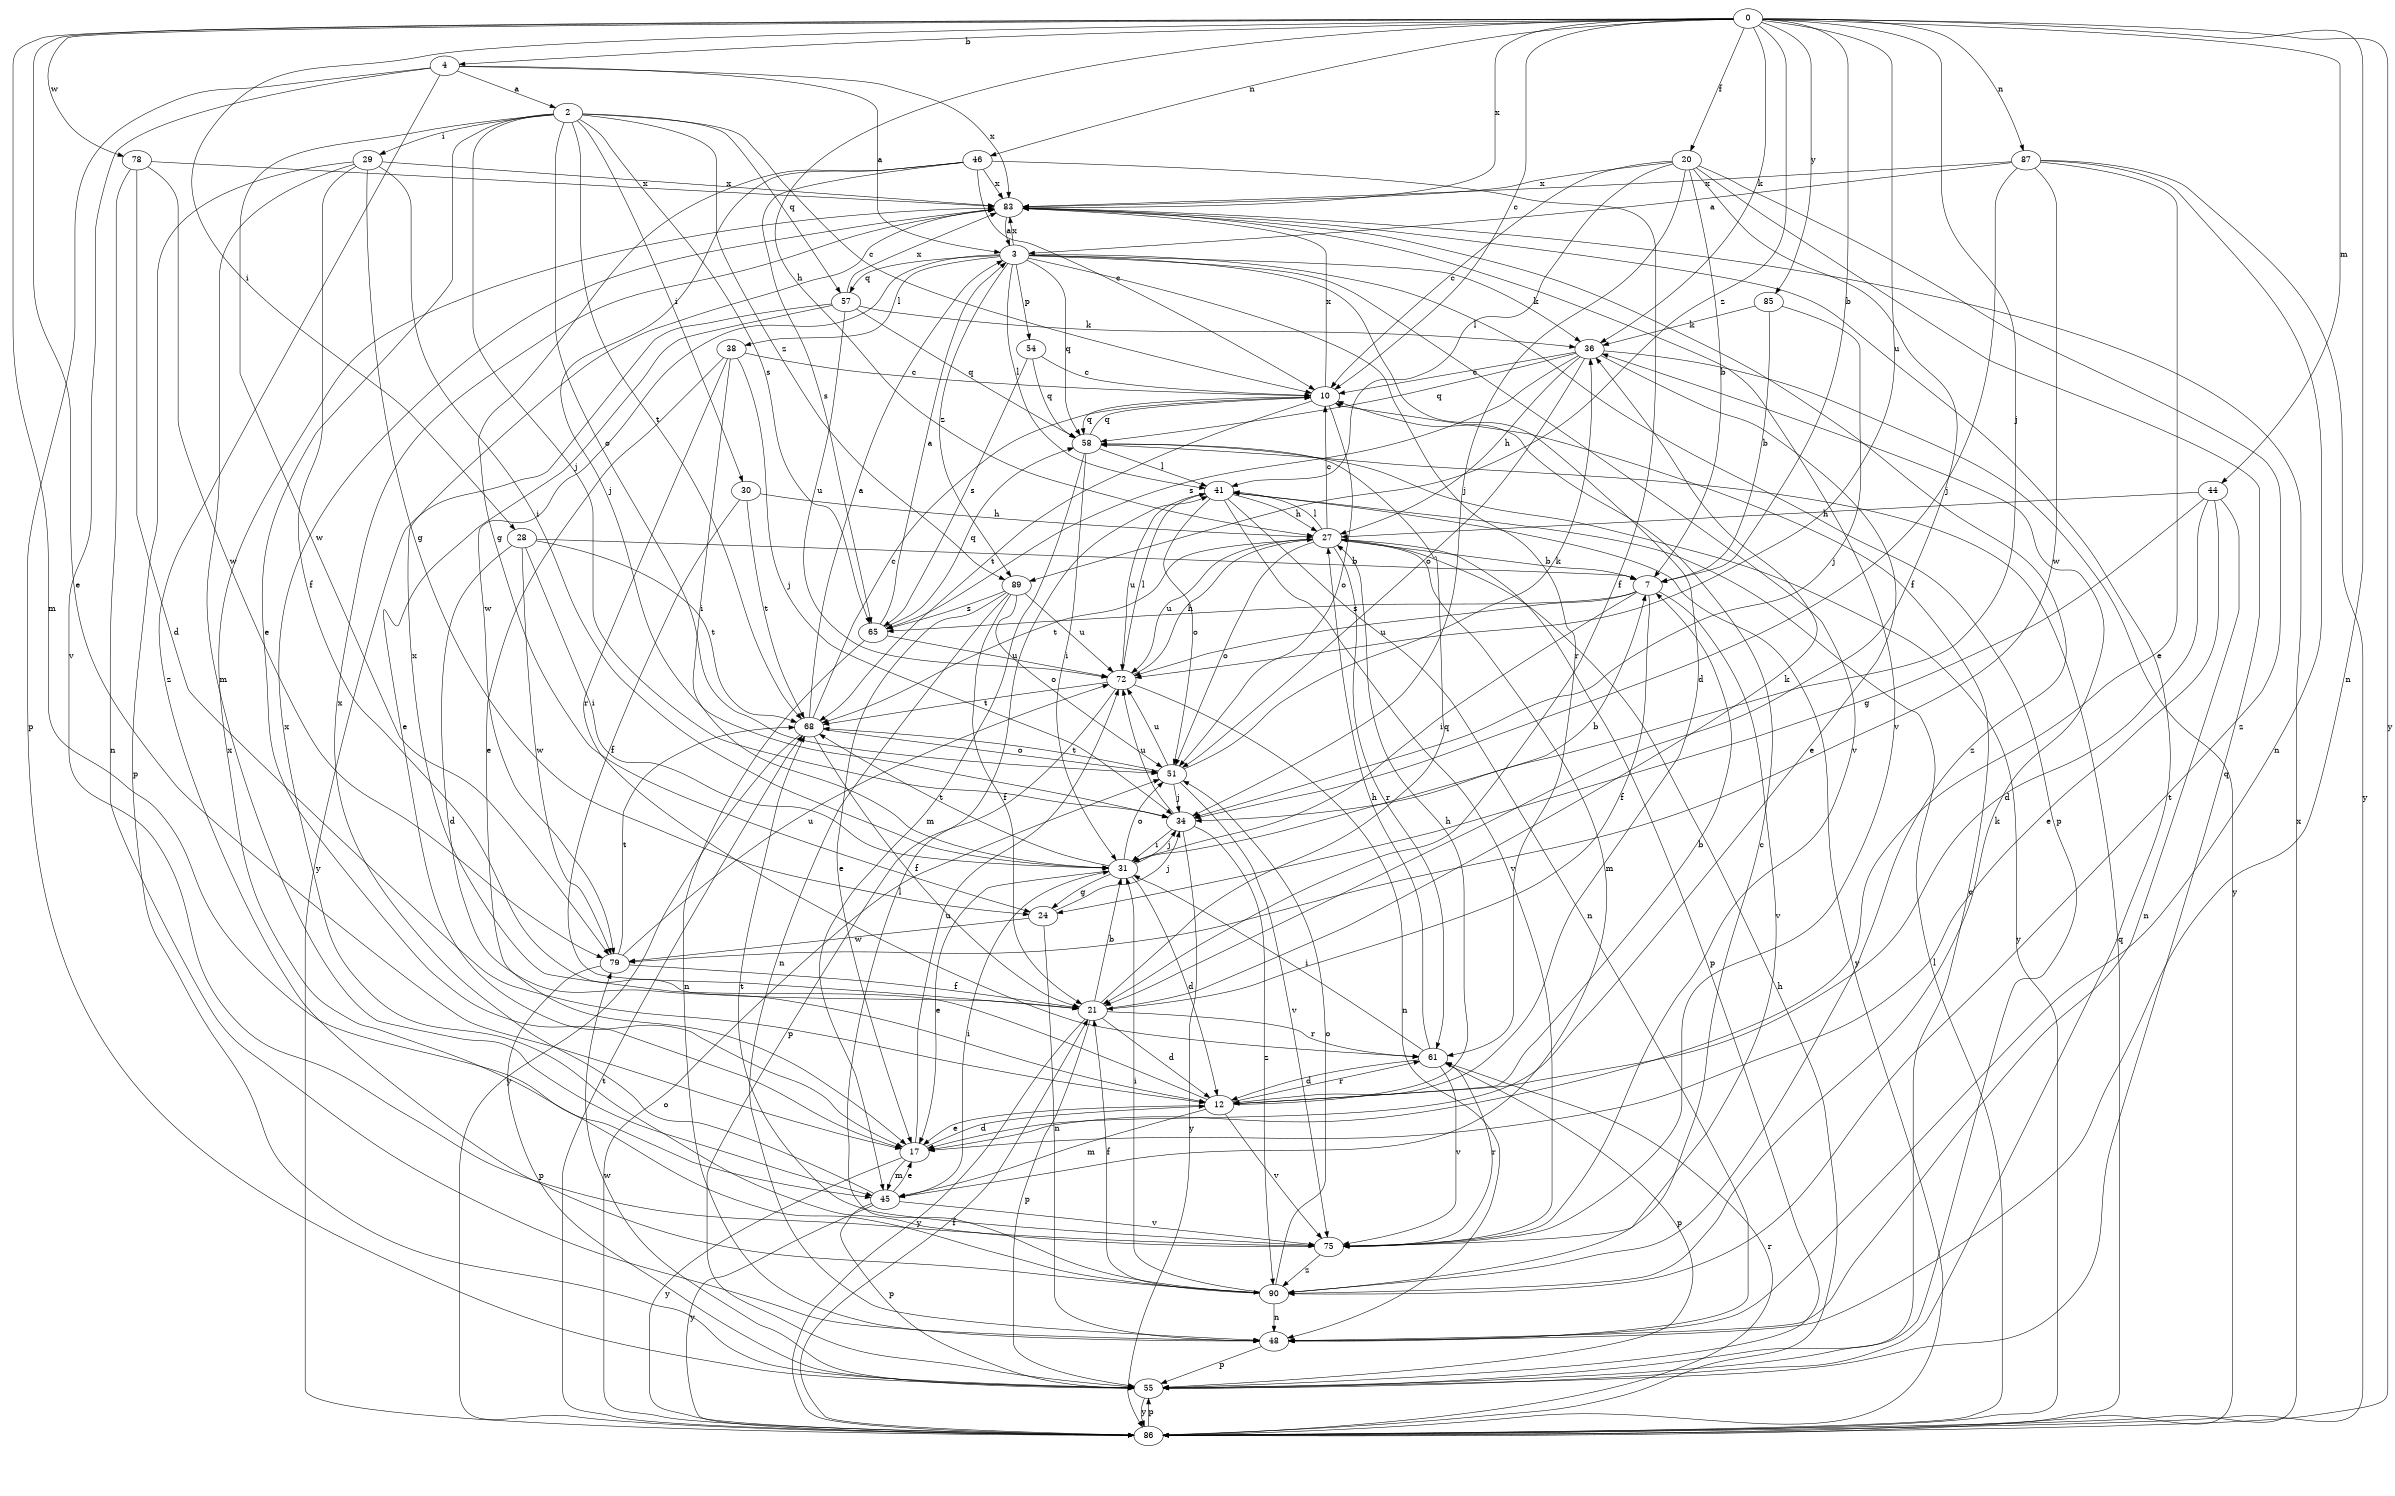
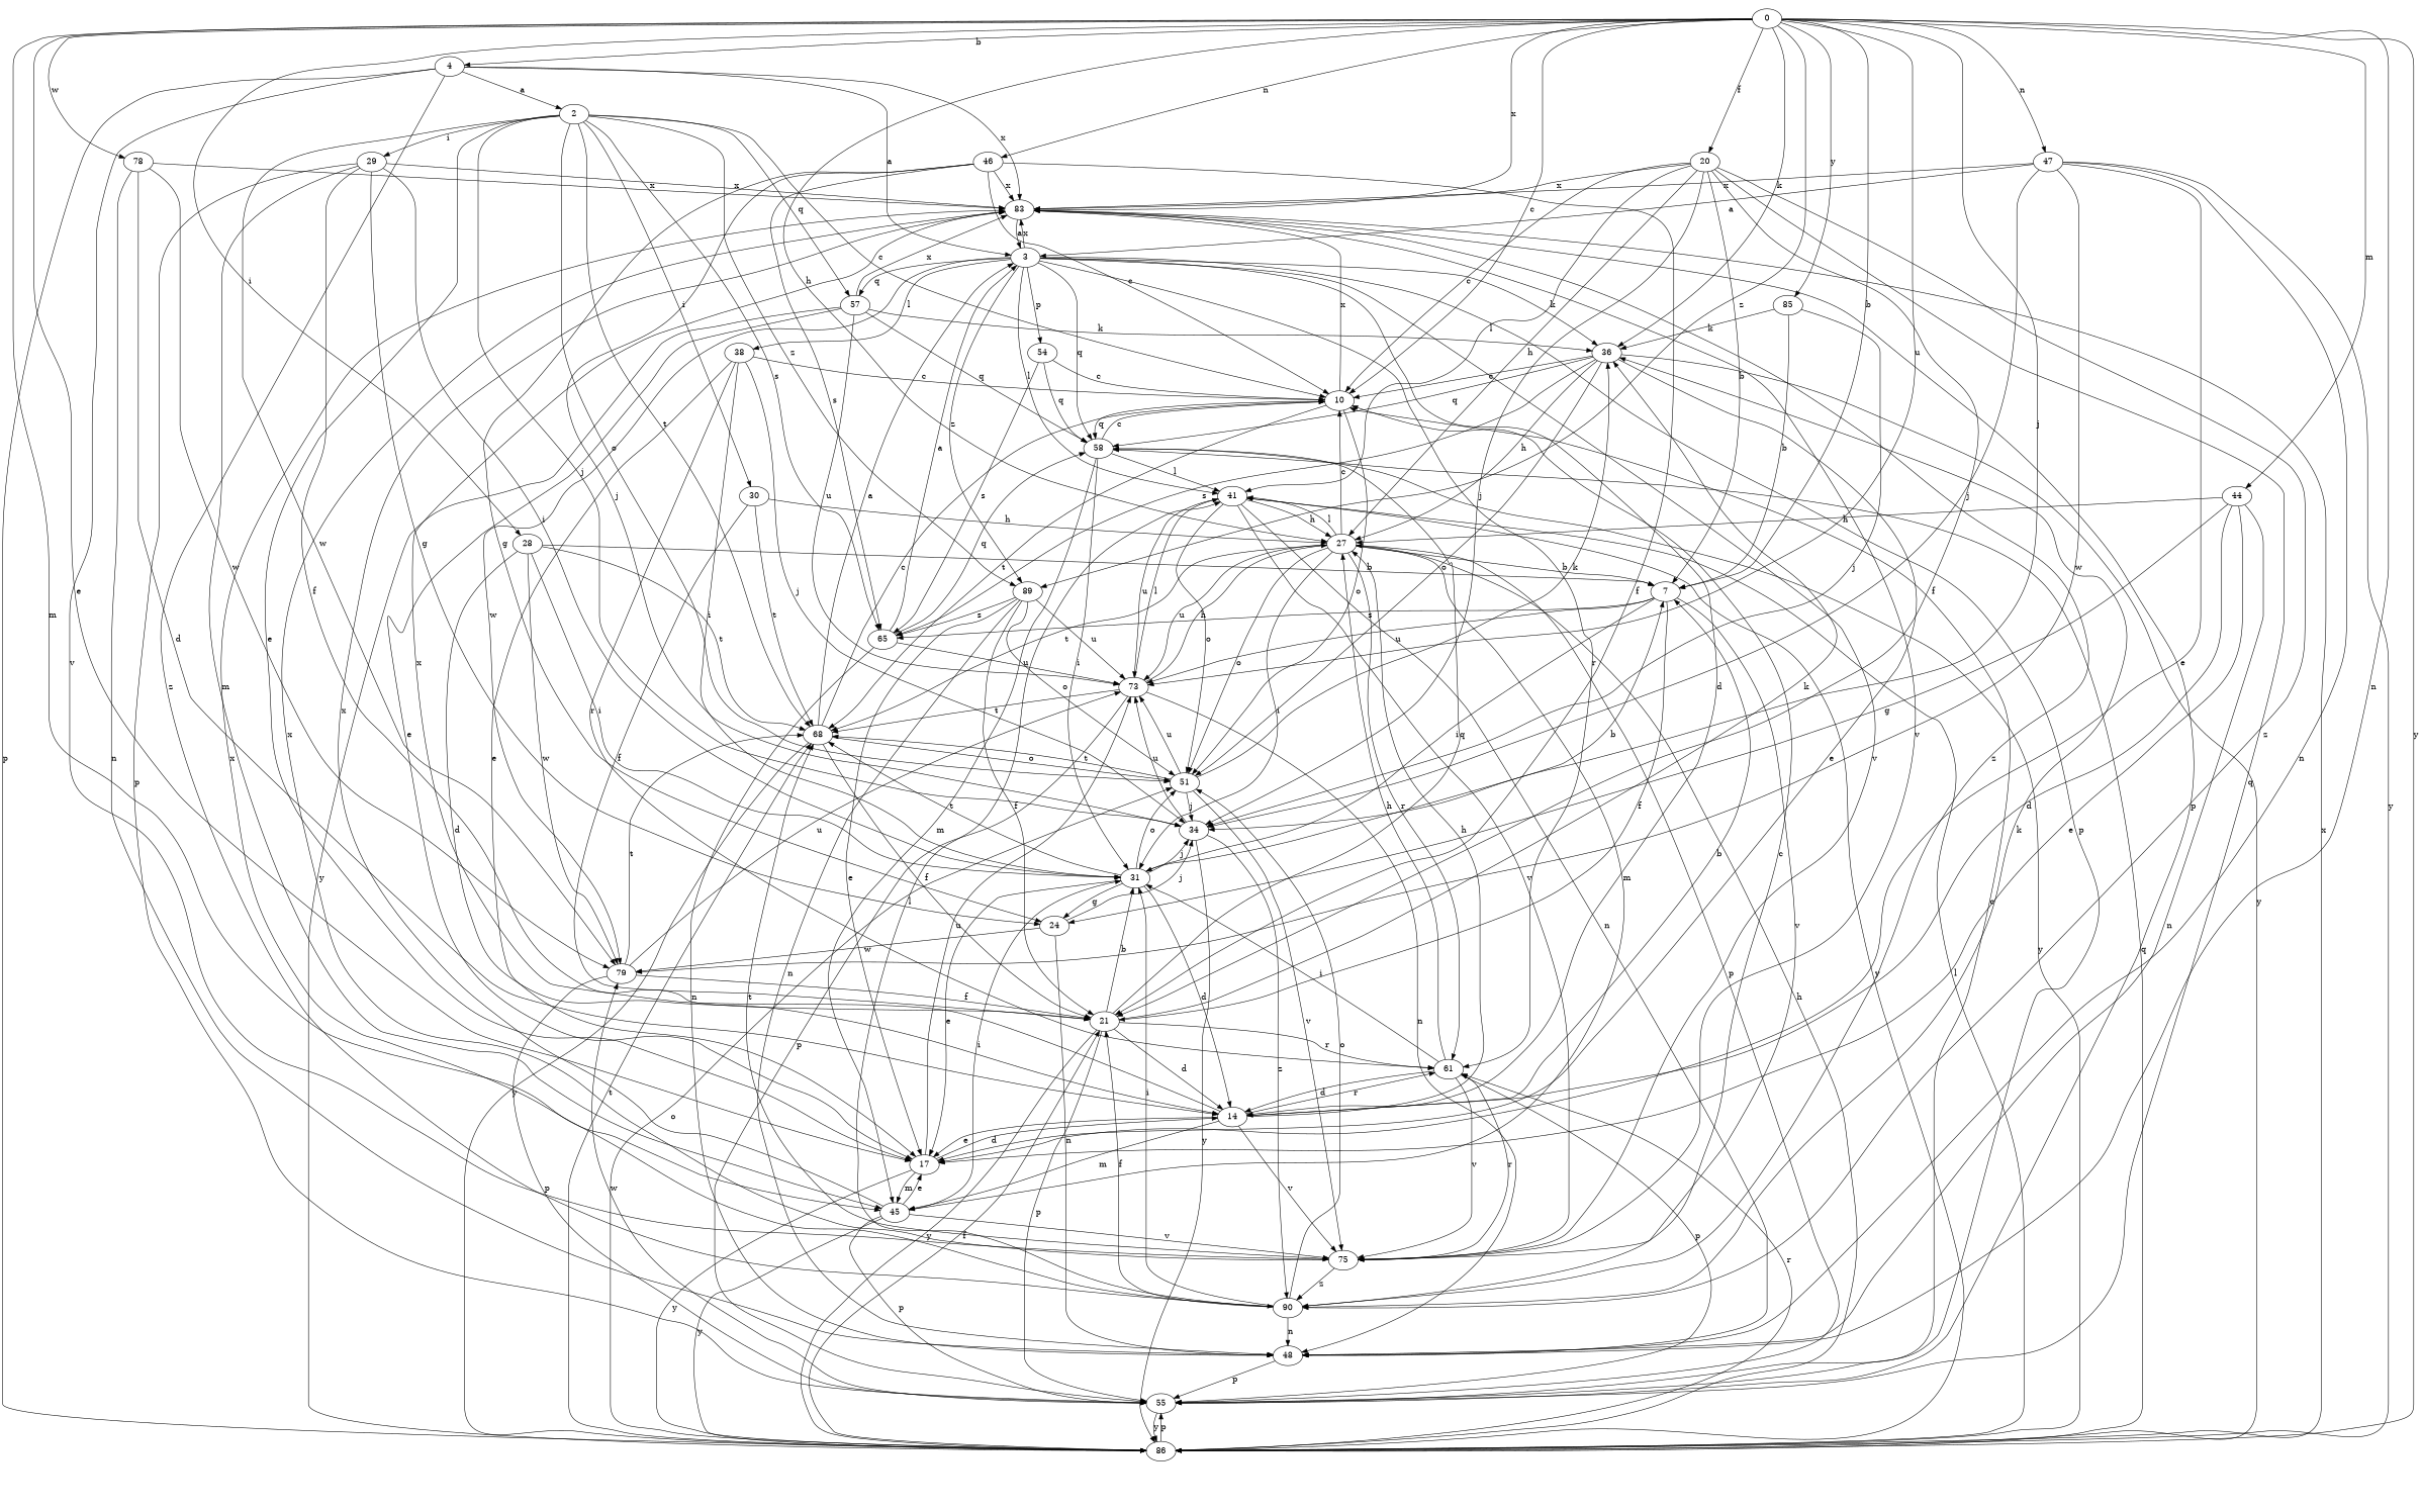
  strict digraph {
    0
    4
    7
    10
    17
    20
    27
    28
    34
    n10 [label=36]
    44
    45
    46
-   47 [label=87]
+   47
    48
-   72
+   72 [label=73]
    78
    83
    85
    86
    89
    2
    3
    55
    75
    90
    21
    65
    31
    51
    68
    58
-   14 [label=12]
+   14
    41
    61
    79
    24
    29
    30
    57
    38
    54
    0 -> 4 [label=b]
    0 -> 7 [label=b]
    0 -> 10 [label=c]
    0 -> 17 [label=e]
    0 -> 20 [label=f]
    0 -> 27 [label=h]
    0 -> 28 [label=i]
    0 -> 34 [label=j]
    0 -> n10 [label=k]
    0 -> 44 [label=m]
    0 -> 45 [label=m]
    0 -> 46 [label=n]
    0 -> 47 [label=n]
    0 -> 48 [label=n]
    0 -> 72 [label=u]
    0 -> 78 [label=w]
    0 -> 83 [label=x]
    0 -> 85 [label=y]
    0 -> 86 [label=y]
    0 -> 89 [label=z]
    4 -> 83 [label=x]
    4 -> 2 [label=a]
    4 -> 3 [label=a]
-   4 -> 55 [label=p]
+   4 -> 86 [label=p]
    4 -> 75 [label=v]
    4 -> 90 [label=z]
    7 -> 72 [label=u]
    7 -> 75 [label=v]
    7 -> 21 [label=f]
    7 -> 65 [label=s]
    7 -> 31 [label=i]
    10 -> 83 [label=x]
    10 -> 51 [label=o]
    10 -> 68 [label=t]
    10 -> 58 [label=q]
    17 -> 45 [label=m]
    17 -> 72 [label=u]
    17 -> 86 [label=y]
    17 -> 14 [label=d]
    20 -> 7 [label=b]
    20 -> 10 [label=c]
+   20 -> 27 [label=h]
    20 -> 34 [label=j]
    20 -> 83 [label=x]
    20 -> 55 [label=q]
    20 -> 90 [label=z]
    20 -> 21 [label=f]
    20 -> 41 [label=l]
    27 -> 7 [label=b]
    27 -> 10 [label=c]
    27 -> 45 [label=m]
    27 -> 72 [label=u]
    27 -> 55 [label=p]
    27 -> 51 [label=o]
    27 -> 68 [label=t]
    27 -> 41 [label=l]
    27 -> 61 [label=r]
    28 -> 7 [label=b]
    28 -> 31 [label=i]
    28 -> 68 [label=t]
    28 -> 14 [label=d]
    28 -> 79 [label=w]
    34 -> 72 [label=u]
    34 -> 86 [label=y]
    34 -> 90 [label=z]
-   34 -> 31 [label=i]
+   27 -> 31 [label=i]
    n10 -> 10 [label=c]
    n10 -> 17 [label=e]
    n10 -> 27 [label=h]
    n10 -> 86 [label=y]
    n10 -> 65 [label=s]
    n10 -> 51 [label=o]
    n10 -> 58 [label=q]
    44 -> 17 [label=e]
    44 -> 27 [label=h]
    44 -> 48 [label=n]
    44 -> 14 [label=d]
    44 -> 24 [label=g]
    45 -> 17 [label=e]
    45 -> 83 [label=x]
    45 -> 86 [label=y]
    45 -> 55 [label=p]
    45 -> 75 [label=v]
    45 -> 31 [label=i]
    46 -> 10 [label=c]
    46 -> 34 [label=j]
    46 -> 83 [label=x]
    46 -> 21 [label=f]
    46 -> 65 [label=s]
    46 -> 24 [label=g]
    47 -> 17 [label=e]
    47 -> 34 [label=j]
    47 -> 48 [label=n]
    47 -> 83 [label=x]
    47 -> 86 [label=y]
    47 -> 3 [label=a]
    47 -> 79 [label=w]
    48 -> 55 [label=p]
    72 -> 27 [label=h]
    72 -> 48 [label=n]
    72 -> 55 [label=p]
    72 -> 68 [label=t]
    72 -> 41 [label=l]
    78 -> 48 [label=n]
    78 -> 83 [label=x]
    78 -> 14 [label=d]
    78 -> 79 [label=w]
    83 -> 3 [label=a]
-   83 -> 55 [label=t]
+   83 -> 55 [label=p]
    83 -> 75 [label=v]
    83 -> 90 [label=z]
    85 -> 7 [label=b]
    85 -> 34 [label=j]
    85 -> n10 [label=k]
    86 -> 27 [label=h]
    86 -> 83 [label=x]
    86 -> 55 [label=p]
    86 -> 21 [label=f]
    86 -> 51 [label=o]
    86 -> 68 [label=t]
    86 -> 58 [label=q]
    86 -> 41 [label=l]
    86 -> 61 [label=r]
    89 -> 17 [label=e]
    89 -> 48 [label=n]
    89 -> 72 [label=u]
    89 -> 21 [label=f]
    89 -> 65 [label=s]
    89 -> 51 [label=o]
    2 -> 10 [label=c]
    2 -> 17 [label=e]
    2 -> 34 [label=j]
    2 -> 89 [label=z]
    2 -> 65 [label=s]
    2 -> 51 [label=o]
    2 -> 68 [label=t]
    2 -> 79 [label=w]
    2 -> 29 [label=i]
    2 -> 30 [label=i]
    2 -> 57 [label=q]
    3 -> n10 [label=k]
    3 -> 83 [label=x]
    3 -> 89 [label=z]
    3 -> 55 [label=p]
    3 -> 75 [label=v]
    3 -> 58 [label=q]
    3 -> 14 [label=d]
    3 -> 41 [label=l]
    3 -> 61 [label=r]
    3 -> 79 [label=w]
    3 -> 57 [label=q]
    3 -> 38 [label=l]
    3 -> 54 [label=p]
    55 -> 10 [label=c]
    55 -> 86 [label=y]
    55 -> 79 [label=w]
    75 -> 83 [label=x]
    75 -> 90 [label=z]
    75 -> 68 [label=t]
    75 -> 61 [label=r]
    90 -> 10 [label=c]
    90 -> n10 [label=k]
    90 -> 48 [label=n]
    90 -> 83 [label=x]
    90 -> 21 [label=f]
    90 -> 31 [label=i]
    90 -> 51 [label=o]
    90 -> 41 [label=l]
    21 -> n10 [label=k]
    21 -> 86 [label=y]
    21 -> 55 [label=p]
    21 -> 31 [label=b]
    21 -> 58 [label=q]
    21 -> 14 [label=d]
    21 -> 61 [label=r]
    65 -> 48 [label=n]
    65 -> 72 [label=u]
    65 -> 3 [label=a]
    65 -> 58 [label=q]
    31 -> 7 [label=b]
    31 -> 17 [label=e]
    31 -> 34 [label=j]
    31 -> 51 [label=o]
    31 -> 68 [label=t]
    31 -> 14 [label=d]
    31 -> 24 [label=g]
    51 -> 34 [label=j]
    51 -> n10 [label=k]
    51 -> 72 [label=u]
    51 -> 75 [label=v]
    51 -> 68 [label=t]
    68 -> 10 [label=c]
    68 -> 86 [label=y]
    68 -> 3 [label=a]
    68 -> 21 [label=f]
    68 -> 51 [label=o]
-   58 -> 10 [label=q]
+   58 -> 10 [label=c]
    58 -> 45 [label=m]
    58 -> 86 [label=y]
    58 -> 31 [label=i]
    58 -> 41 [label=l]
    14 -> 7 [label=b]
    14 -> 17 [label=e]
    14 -> 27 [label=h]
    14 -> 45 [label=m]
    14 -> 83 [label=x]
    14 -> 75 [label=v]
    14 -> 61 [label=r]
    41 -> 27 [label=h]
    41 -> 48 [label=n]
    41 -> 72 [label=u]
    41 -> 86 [label=y]
    41 -> 75 [label=v]
    41 -> 51 [label=o]
    61 -> 27 [label=h]
    61 -> 55 [label=p]
    61 -> 75 [label=v]
    61 -> 31 [label=i]
    61 -> 14 [label=d]
    79 -> 72 [label=u]
    79 -> 55 [label=p]
    79 -> 21 [label=f]
    79 -> 68 [label=t]
    24 -> 34 [label=j]
    24 -> 48 [label=n]
    24 -> 79 [label=w]
    29 -> 45 [label=m]
    29 -> 83 [label=x]
    29 -> 55 [label=p]
    29 -> 21 [label=f]
    29 -> 31 [label=i]
    29 -> 24 [label=g]
    30 -> 27 [label=h]
    30 -> 21 [label=f]
    30 -> 68 [label=t]
    57 -> 17 [label=e]
    57 -> n10 [label=k]
    57 -> 72 [label=u]
    57 -> 83 [label=x]
    57 -> 86 [label=y]
    57 -> 58 [label=q]
    38 -> 10 [label=c]
    38 -> 17 [label=e]
    38 -> 34 [label=j]
    38 -> 31 [label=i]
    38 -> 61 [label=r]
    54 -> 10 [label=c]
    54 -> 65 [label=s]
    54 -> 58 [label=q]
  }
